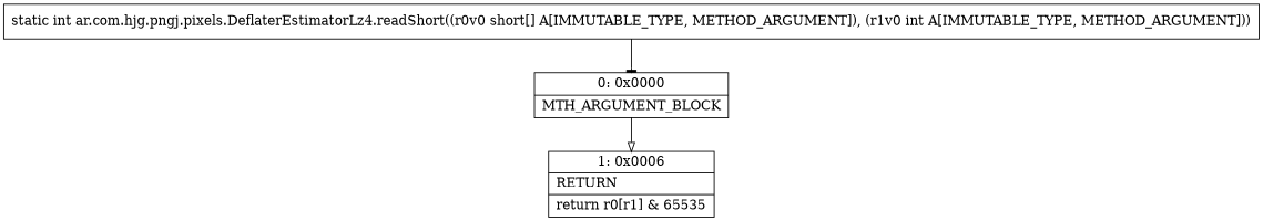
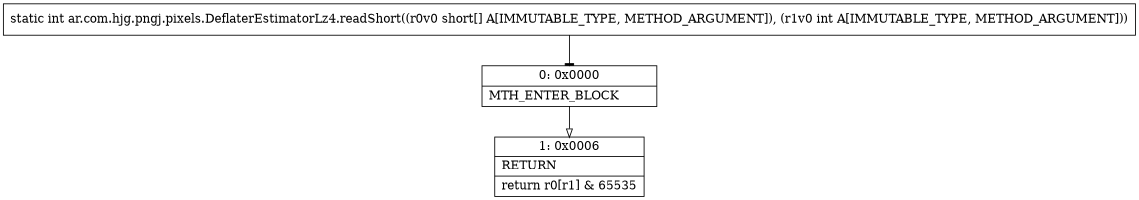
  digraph {
    node [shape=record]
-   n1 [label="{0\:\ 0x0000|MTH_ARGUMENT_BLOCK\l}"]
+   n1 [label="{0\:\ 0x0000|MTH_ENTER_BLOCK\l}"]
    n2 [label="{1\:\ 0x0006|RETURN\l|return r0[r1] & 65535\l}"]
    n3 [label="{static int ar.com.hjg.pngj.pixels.DeflaterEstimatorLz4.readShort((r0v0 short[] A[IMMUTABLE_TYPE, METHOD_ARGUMENT]), (r1v0 int A[IMMUTABLE_TYPE, METHOD_ARGUMENT])) }"]
    n1 -> n2 [arrowhead=onormal]
    n3 -> n1 [arrowhead=tee]
  }
